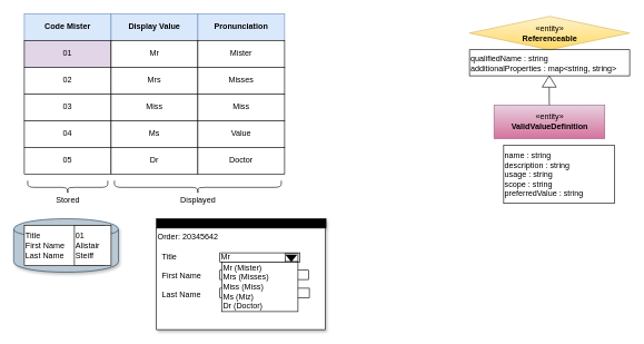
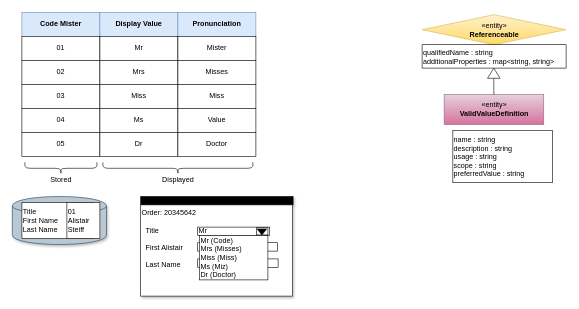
  <mxCell id="0" />
  <mxCell id="1" parent="0" />
  <mxCell id="2" value="" style="rounded=0;whiteSpace=wrap;html=1;shadow=1;fillColor=#000000;align=left;" vertex="1" parent="1"><mxGeometry x="234" y="327" width="254" height="14" as="geometry" /></mxCell>
  <mxCell id="3" value="" style="shape=cylinder;whiteSpace=wrap;html=1;boundedLbl=1;backgroundOutline=1;shadow=1;fillColor=#bac8d3;align=left;strokeColor=#23445d;" vertex="1" parent="1"><mxGeometry x="20" y="327" width="157" height="80" as="geometry" /></mxCell>
  <mxCell id="4" value="Code Mister" style="rounded=0;whiteSpace=wrap;html=1;fontStyle=1;fillColor=#dae8fc;strokeColor=#6c8ebf;" vertex="1" parent="1"><mxGeometry x="36" y="20" width="130" height="40" as="geometry" /></mxCell>
  <mxCell id="5" value="Display Value" style="rounded=0;whiteSpace=wrap;html=1;fontStyle=1;fillColor=#dae8fc;strokeColor=#6c8ebf;" vertex="1" parent="1"><mxGeometry x="166" y="20" width="130" height="40" as="geometry" /></mxCell>
  <mxCell id="6" value="Pronunciation" style="rounded=0;whiteSpace=wrap;html=1;fontStyle=1;fillColor=#dae8fc;strokeColor=#6c8ebf;" vertex="1" parent="1"><mxGeometry x="296" y="20" width="130" height="40" as="geometry" /></mxCell>
- <mxCell id="7" value="01" style="rounded=0;whiteSpace=wrap;html=1;fillColor=#e1d5e7;" vertex="1" parent="1"><mxGeometry x="36" y="60" width="130" height="40" as="geometry" /></mxCell>
+ <mxCell id="7" value="01" style="rounded=0;whiteSpace=wrap;html=1;" vertex="1" parent="1"><mxGeometry x="36" y="60" width="130" height="40" as="geometry" /></mxCell>
  <mxCell id="8" value="Mr" style="rounded=0;whiteSpace=wrap;html=1;" vertex="1" parent="1"><mxGeometry x="166" y="60" width="130" height="40" as="geometry" /></mxCell>
  <mxCell id="9" value="Mister" style="rounded=0;whiteSpace=wrap;html=1;" vertex="1" parent="1"><mxGeometry x="296" y="60" width="130" height="40" as="geometry" /></mxCell>
  <mxCell id="10" value="02" style="rounded=0;whiteSpace=wrap;html=1;" vertex="1" parent="1"><mxGeometry x="36" y="100" width="130" height="40" as="geometry" /></mxCell>
  <mxCell id="11" value="Mrs" style="rounded=0;whiteSpace=wrap;html=1;" vertex="1" parent="1"><mxGeometry x="166" y="100" width="130" height="40" as="geometry" /></mxCell>
  <mxCell id="12" value="Misses" style="rounded=0;whiteSpace=wrap;html=1;" vertex="1" parent="1"><mxGeometry x="296" y="100" width="130" height="40" as="geometry" /></mxCell>
  <mxCell id="13" value="03" style="rounded=0;whiteSpace=wrap;html=1;" vertex="1" parent="1"><mxGeometry x="36" y="140" width="130" height="40" as="geometry" /></mxCell>
  <mxCell id="14" value="Miss" style="rounded=0;whiteSpace=wrap;html=1;" vertex="1" parent="1"><mxGeometry x="166" y="140" width="130" height="40" as="geometry" /></mxCell>
  <mxCell id="15" value="Miss" style="rounded=0;whiteSpace=wrap;html=1;" vertex="1" parent="1"><mxGeometry x="296" y="140" width="130" height="40" as="geometry" /></mxCell>
  <mxCell id="16" value="04" style="rounded=0;whiteSpace=wrap;html=1;" vertex="1" parent="1"><mxGeometry x="36" y="180" width="130" height="40" as="geometry" /></mxCell>
  <mxCell id="17" value="Ms" style="rounded=0;whiteSpace=wrap;html=1;" vertex="1" parent="1"><mxGeometry x="166" y="180" width="130" height="40" as="geometry" /></mxCell>
  <mxCell id="18" value="Value" style="rounded=0;whiteSpace=wrap;html=1;" vertex="1" parent="1"><mxGeometry x="296" y="180" width="130" height="40" as="geometry" /></mxCell>
  <mxCell id="19" value="05" style="rounded=0;whiteSpace=wrap;html=1;" vertex="1" parent="1"><mxGeometry x="36" y="220" width="130" height="40" as="geometry" /></mxCell>
  <mxCell id="20" value="Dr" style="rounded=0;whiteSpace=wrap;html=1;" vertex="1" parent="1"><mxGeometry x="166" y="220" width="130" height="40" as="geometry" /></mxCell>
  <mxCell id="21" value="Doctor" style="rounded=0;whiteSpace=wrap;html=1;" vertex="1" parent="1"><mxGeometry x="296" y="220" width="130" height="40" as="geometry" /></mxCell>
  <mxCell id="22" value="" style="shape=curlyBracket;whiteSpace=wrap;html=1;rounded=1;rotation=-90;" vertex="1" parent="1"><mxGeometry x="91" y="220" width="20" height="120" as="geometry" /></mxCell>
  <mxCell id="23" value="" style="shape=curlyBracket;whiteSpace=wrap;html=1;rounded=1;rotation=-90;" vertex="1" parent="1"><mxGeometry x="286" y="155" width="20" height="250" as="geometry" /></mxCell>
  <mxCell id="24" value="Stored" style="text;html=1;align=center;verticalAlign=middle;resizable=0;points=[];;autosize=1;" vertex="1" parent="1"><mxGeometry x="76" y="290" width="50" height="20" as="geometry" /></mxCell>
  <mxCell id="25" value="Displayed" style="text;html=1;align=center;verticalAlign=middle;resizable=0;points=[];;autosize=1;" vertex="1" parent="1"><mxGeometry x="261" y="290" width="70" height="20" as="geometry" /></mxCell>
  <mxCell id="26" value="Title&lt;br&gt;First Name&lt;br&gt;Last Name" style="rounded=0;whiteSpace=wrap;html=1;align=left;" vertex="1" parent="1"><mxGeometry x="36" y="337" width="120" height="60" as="geometry" /></mxCell>
  <mxCell id="27" value="01&lt;br&gt;Alistair&lt;br&gt;Steiff" style="rounded=0;whiteSpace=wrap;html=1;align=left;" vertex="1" parent="1"><mxGeometry x="111" y="337" width="55" height="60" as="geometry" /></mxCell>
- <mxCell id="28" value="Order: 20345642&lt;br&gt;&lt;br&gt;&amp;nbsp; Title&lt;br&gt;&lt;br&gt;&amp;nbsp; First Name&lt;br&gt;&lt;br&gt;&amp;nbsp; Last Name" style="rounded=0;whiteSpace=wrap;html=1;align=left;verticalAlign=top;shadow=1;" vertex="1" parent="1"><mxGeometry x="234" y="341" width="253" height="152" as="geometry" /></mxCell>
+ <mxCell id="28" value="Order: 20345642&lt;br&gt;&lt;br&gt;&amp;nbsp; Title&lt;br&gt;&lt;br&gt;&amp;nbsp; First Alistair&lt;br&gt;&lt;br&gt;&amp;nbsp; Last Name" style="rounded=0;whiteSpace=wrap;html=1;align=left;verticalAlign=top;shadow=1;" vertex="1" parent="1"><mxGeometry x="234" y="341" width="253" height="152" as="geometry" /></mxCell>
  <mxCell id="29" value="Mr" style="rounded=0;whiteSpace=wrap;html=1;align=left;" vertex="1" parent="1"><mxGeometry x="329" y="378" width="120" height="14" as="geometry" /></mxCell>
  <mxCell id="30" value="" style="rounded=0;whiteSpace=wrap;html=1;align=left;" vertex="1" parent="1"><mxGeometry x="329" y="404" width="133" height="14" as="geometry" /></mxCell>
  <mxCell id="31" value="" style="rounded=0;whiteSpace=wrap;html=1;align=left;" vertex="1" parent="1"><mxGeometry x="329" y="431" width="134" height="14" as="geometry" /></mxCell>
  <mxCell id="32" value="" style="rounded=0;whiteSpace=wrap;html=1;align=left;" vertex="1" parent="1"><mxGeometry x="427" y="379" width="19" height="12" as="geometry" /></mxCell>
  <mxCell id="33" value="" style="triangle;whiteSpace=wrap;html=1;align=left;rotation=90;fillColor=#000000;" vertex="1" parent="1"><mxGeometry x="431" y="378" width="10" height="16" as="geometry" /></mxCell>
- <mxCell id="34" value="Mr (Mister)&lt;br&gt;Mrs (Misses)&lt;br&gt;Miss (Miss)&lt;br&gt;Ms (Miz)&lt;br&gt;Dr (Doctor)" style="rounded=0;whiteSpace=wrap;html=1;align=left;" vertex="1" parent="1"><mxGeometry x="332" y="392" width="114" height="74" as="geometry" /></mxCell>
+ <mxCell id="34" value="Mr (Code)&lt;br&gt;Mrs (Misses)&lt;br&gt;Miss (Miss)&lt;br&gt;Ms (Miz)&lt;br&gt;Dr (Doctor)" style="rounded=0;whiteSpace=wrap;html=1;align=left;" vertex="1" parent="1"><mxGeometry x="332" y="392" width="114" height="74" as="geometry" /></mxCell>
  <mxCell id="35" value="«entity»&lt;br&gt;&lt;b&gt;Referenceable&lt;/b&gt;" style="rhombus;html=1;strokeColor=#d6b656;align=center;fillColor=#fff2cc;gradientColor=#ffd966;" vertex="1" parent="1"><mxGeometry x="703" y="24" width="240" height="50" as="geometry" /></mxCell>
  <mxCell id="36" value="qualifiedName : string&lt;br&gt;additionalProperties : map&amp;lt;string, string&amp;gt;&lt;br&gt;&lt;div style=&quot;text-align: left&quot;&gt;&lt;/div&gt;" style="rounded=0;whiteSpace=wrap;html=1;strokeColor=#000000;gradientColor=#ffffff;align=left;" vertex="1" parent="1"><mxGeometry x="703" y="74" width="240" height="39" as="geometry" /></mxCell>
  <mxCell id="37" value="«entity»&lt;br&gt;&lt;b&gt;ValidValueDefinition&lt;/b&gt;" style="html=1;strokeColor=#996185;align=center;fillColor=#e6d0de;gradientColor=#d5739d;" vertex="1" parent="1"><mxGeometry x="739.75" y="157" width="166" height="50" as="geometry" /></mxCell>
  <mxCell id="38" value="" style="edgeStyle=orthogonalEdgeStyle;rounded=0;html=1;endArrow=none;endFill=0;jettySize=auto;orthogonalLoop=1;" edge="1" parent="1" target="37" source="40"><mxGeometry relative="1" as="geometry"><mxPoint x="823" y="115.5" as="sourcePoint" /></mxGeometry></mxCell>
  <mxCell id="39" value="&lt;span&gt;name : string&lt;br&gt;&lt;/span&gt;&lt;span&gt;description : string&lt;/span&gt;&lt;br&gt;&lt;span&gt;usage : string&lt;/span&gt;&lt;br&gt;&lt;span&gt;scope : string&lt;br&gt;preferredValue : string&lt;br&gt;&lt;/span&gt;" style="rounded=0;whiteSpace=wrap;html=1;strokeColor=#000000;gradientColor=#ffffff;align=left;" vertex="1" parent="1"><mxGeometry x="754.25" y="217" width="166" height="87" as="geometry" /></mxCell>
  <mxCell id="40" value="" style="triangle;whiteSpace=wrap;html=1;strokeColor=#000000;gradientColor=#ffffff;align=center;rotation=-90;" vertex="1" parent="1"><mxGeometry x="814" y="111" width="17" height="21" as="geometry" /></mxCell>
